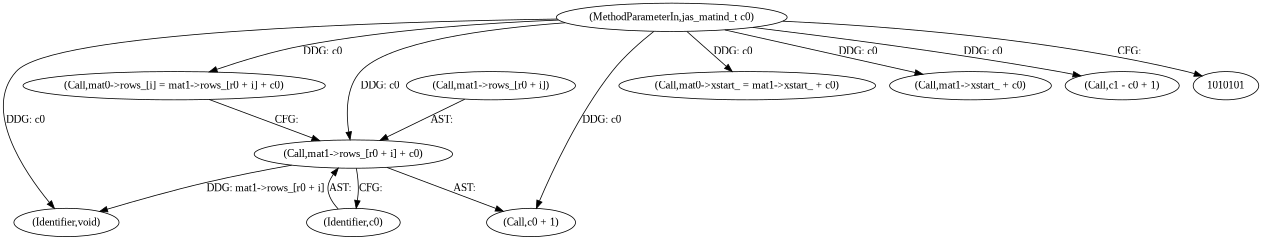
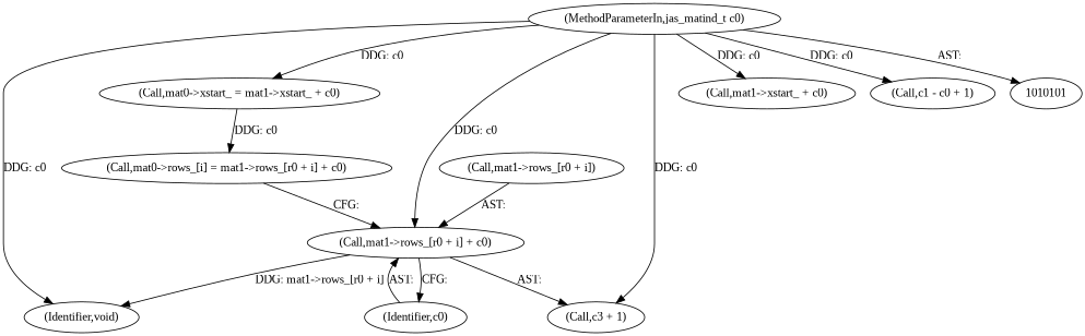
  digraph {
    fontname="Liberation Serif"
    node [fontname="Liberation Serif"]
    edge [fontname="Liberation Serif"]
    n1 [label="(Call,mat1->rows_[r0 + i] + c0)"]
    n2 [label="(Identifier,void)"]
    n3 [label="(Identifier,c0)"]
-   n4 [label="(Call,c0 + 1)"]
+   n4 [label="(Call,c3 + 1)"]
    n5 [label="(Call,mat0->rows_[i] = mat1->rows_[r0 + i] + c0)"]
    n6 [label="(MethodParameterIn,jas_matind_t c0)"]
    n7 [label="(Call,mat0->xstart_ = mat1->xstart_ + c0)"]
    n8 [label="(Call,mat1->xstart_ + c0)"]
    n9 [label="(Call,c1 - c0 + 1)"]
    n10 [label=1010101]
    n11 [label="(Call,mat1->rows_[r0 + i])"]
    n1 -> n2 [label="DDG: mat1->rows_[r0 + i]"]
    n1 -> n3 [label="CFG: "]
    n1 -> n4 [label="AST: "]
    n3 -> n1 [label="AST: "]
    n5 -> n1 [label="CFG: "]
    n6 -> n1 [label="DDG: c0"]
    n6 -> n2 [label="DDG: c0"]
    n6 -> n4 [label="DDG: c0"]
-   n6 -> n5 [label="DDG: c0"]
+   n7 -> n5 [label="DDG: c0"]
    n6 -> n7 [label="DDG: c0"]
    n6 -> n8 [label="DDG: c0"]
    n6 -> n9 [label="DDG: c0"]
-   n6 -> n10 [label="CFG: "]
+   n6 -> n10 [label="AST: "]
    n11 -> n1 [label="AST: "]
  }
